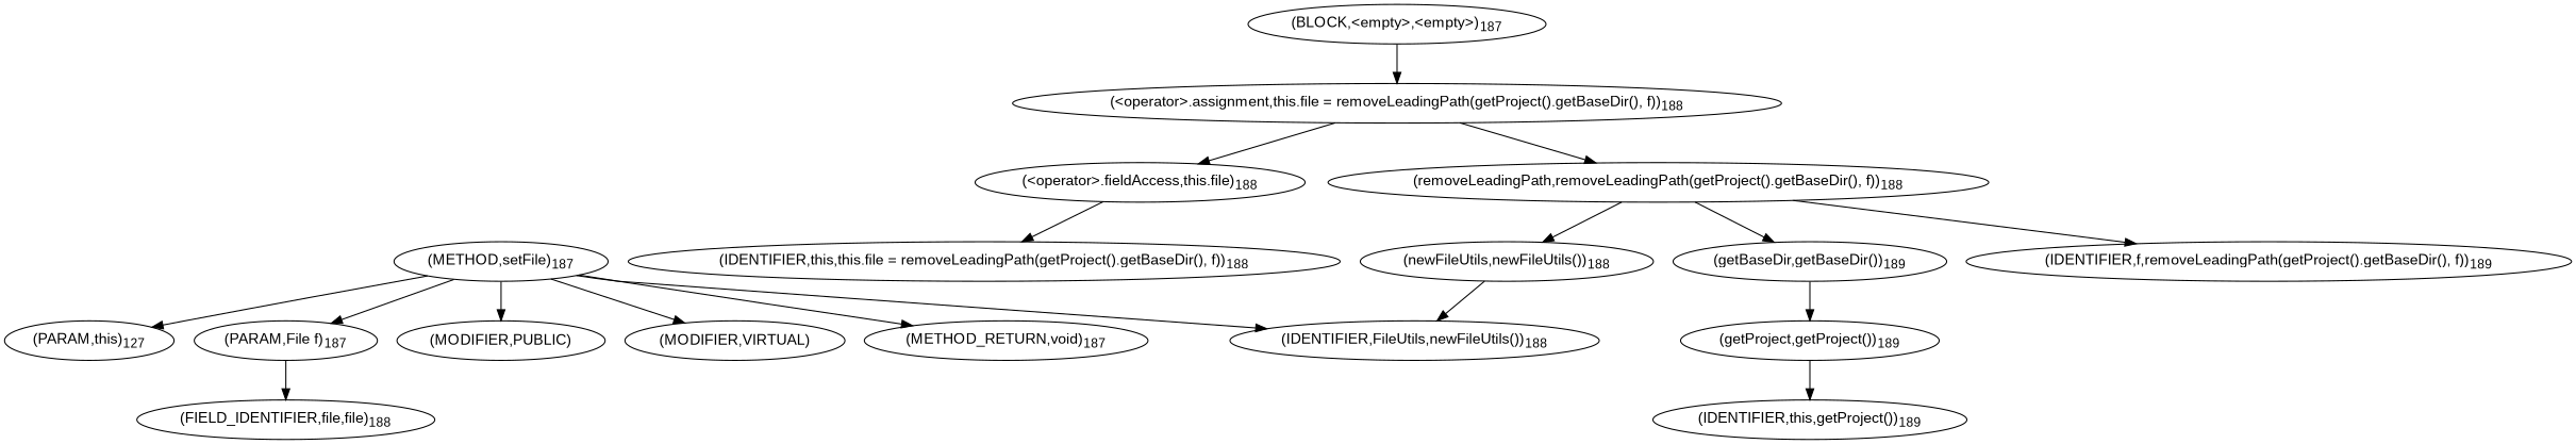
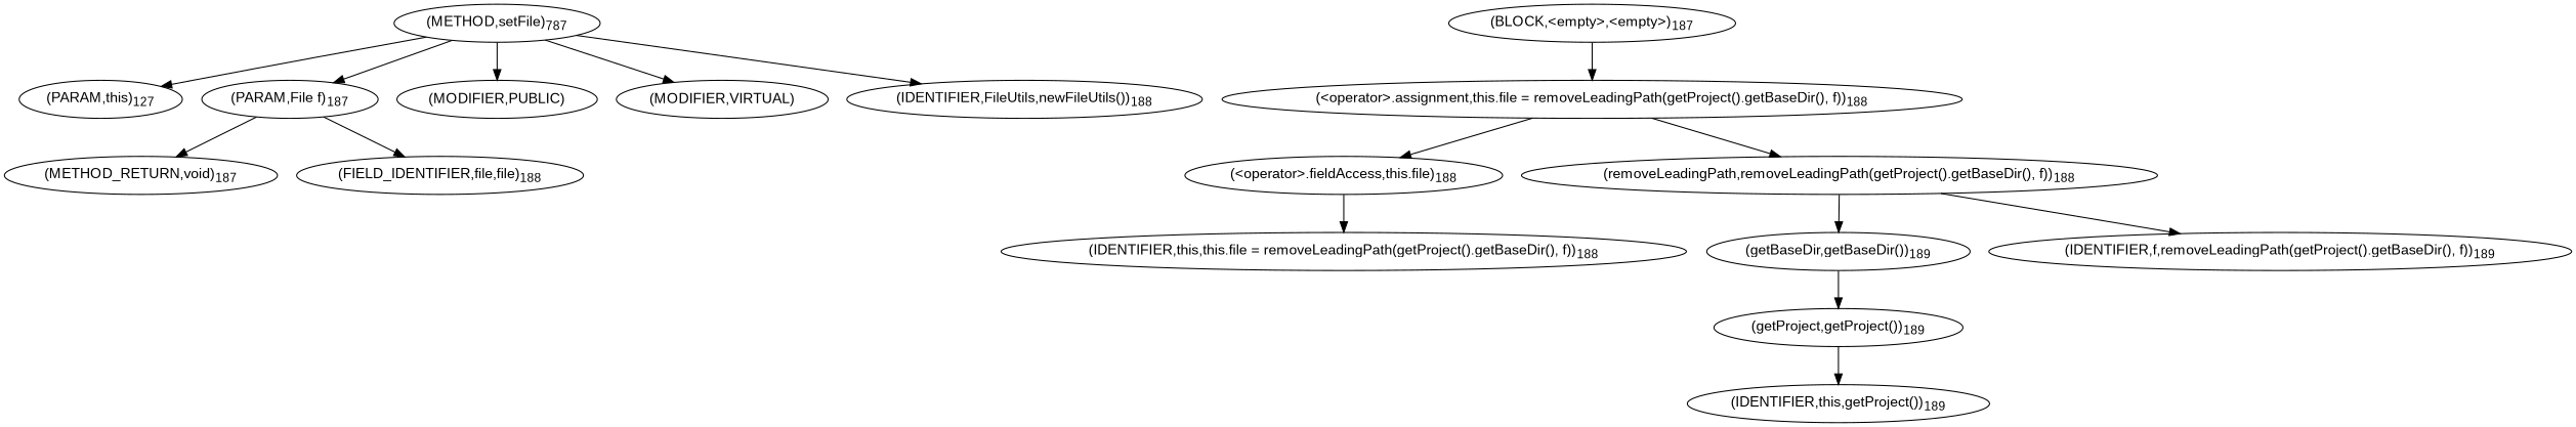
  digraph {
    fontname="Liberation Sans"
    node [fontname="Liberation Sans"]
    edge [fontname="Liberation Sans"]
-   n1 [label=<(METHOD,setFile)<SUB>187</SUB>>]
+   n1 [label=<(METHOD,setFile)<SUB>787</SUB>>]
    n2 [label=<(PARAM,this)<SUB>127</SUB>>]
    n3 [label=<(PARAM,File f)<SUB>187</SUB>>]
    n4 [label=<(MODIFIER,PUBLIC)>]
    n5 [label=<(MODIFIER,VIRTUAL)>]
    n6 [label=<(METHOD_RETURN,void)<SUB>187</SUB>>]
    n7 [label=<(IDENTIFIER,FileUtils,newFileUtils())<SUB>188</SUB>>]
    n8 [label=<(FIELD_IDENTIFIER,file,file)<SUB>188</SUB>>]
    n9 [label=<(BLOCK,&lt;empty&gt;,&lt;empty&gt;)<SUB>187</SUB>>]
    n10 [label=<(&lt;operator&gt;.assignment,this.file = removeLeadingPath(getProject().getBaseDir(), f))<SUB>188</SUB>>]
    n11 [label=<(&lt;operator&gt;.fieldAccess,this.file)<SUB>188</SUB>>]
    n12 [label=<(removeLeadingPath,removeLeadingPath(getProject().getBaseDir(), f))<SUB>188</SUB>>]
    n13 [label=<(IDENTIFIER,this,this.file = removeLeadingPath(getProject().getBaseDir(), f))<SUB>188</SUB>>]
-   n14 [label=<(newFileUtils,newFileUtils())<SUB>188</SUB>>]
    n15 [label=<(getBaseDir,getBaseDir())<SUB>189</SUB>>]
    n16 [label=<(IDENTIFIER,f,removeLeadingPath(getProject().getBaseDir(), f))<SUB>189</SUB>>]
    n17 [label=<(getProject,getProject())<SUB>189</SUB>>]
    n18 [label=<(IDENTIFIER,this,getProject())<SUB>189</SUB>>]
    n1 -> n2
    n1 -> n3
    n1 -> n4
    n1 -> n5
-   n1 -> n6
+   n3 -> n6
    n1 -> n7
    n3 -> n8
    n9 -> n10
    n10 -> n11
    n10 -> n12
    n11 -> n13
-   n12 -> n14
    n12 -> n15
    n12 -> n16
-   n14 -> n7
    n15 -> n17
    n17 -> n18
  }
